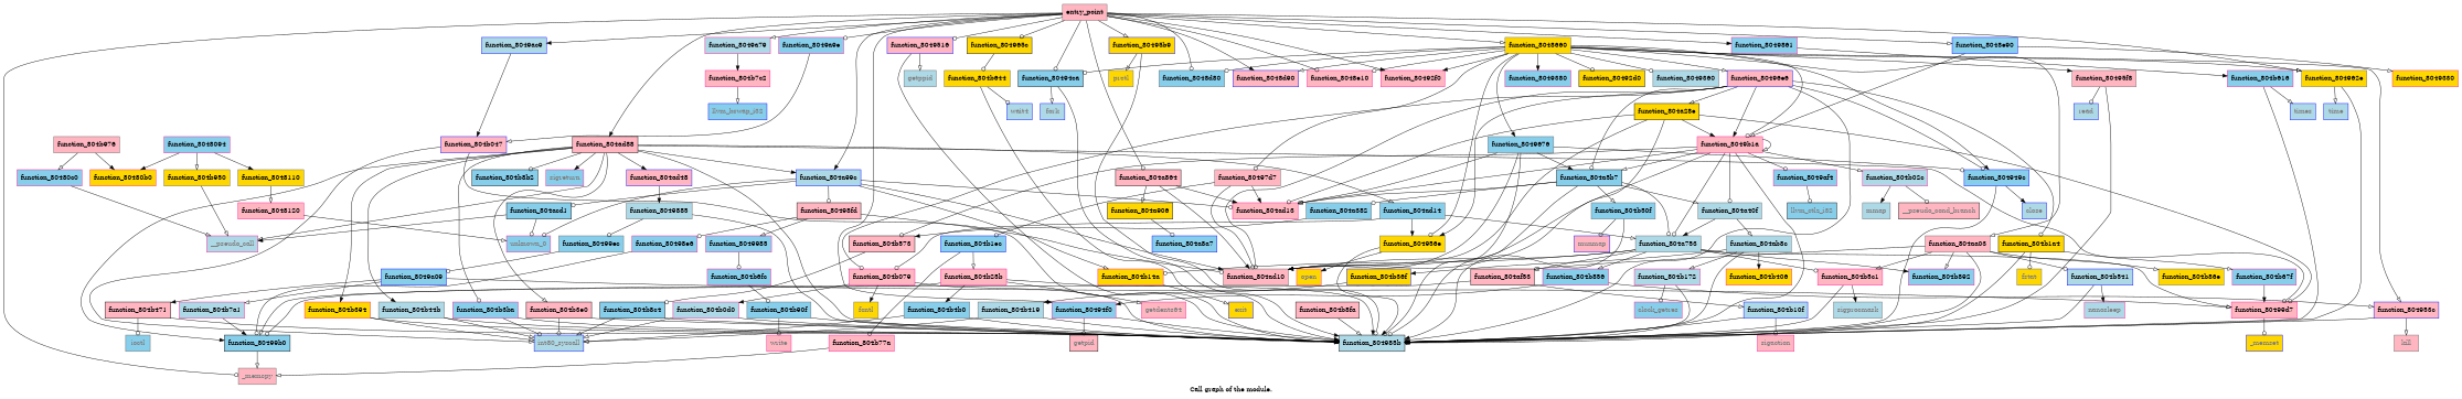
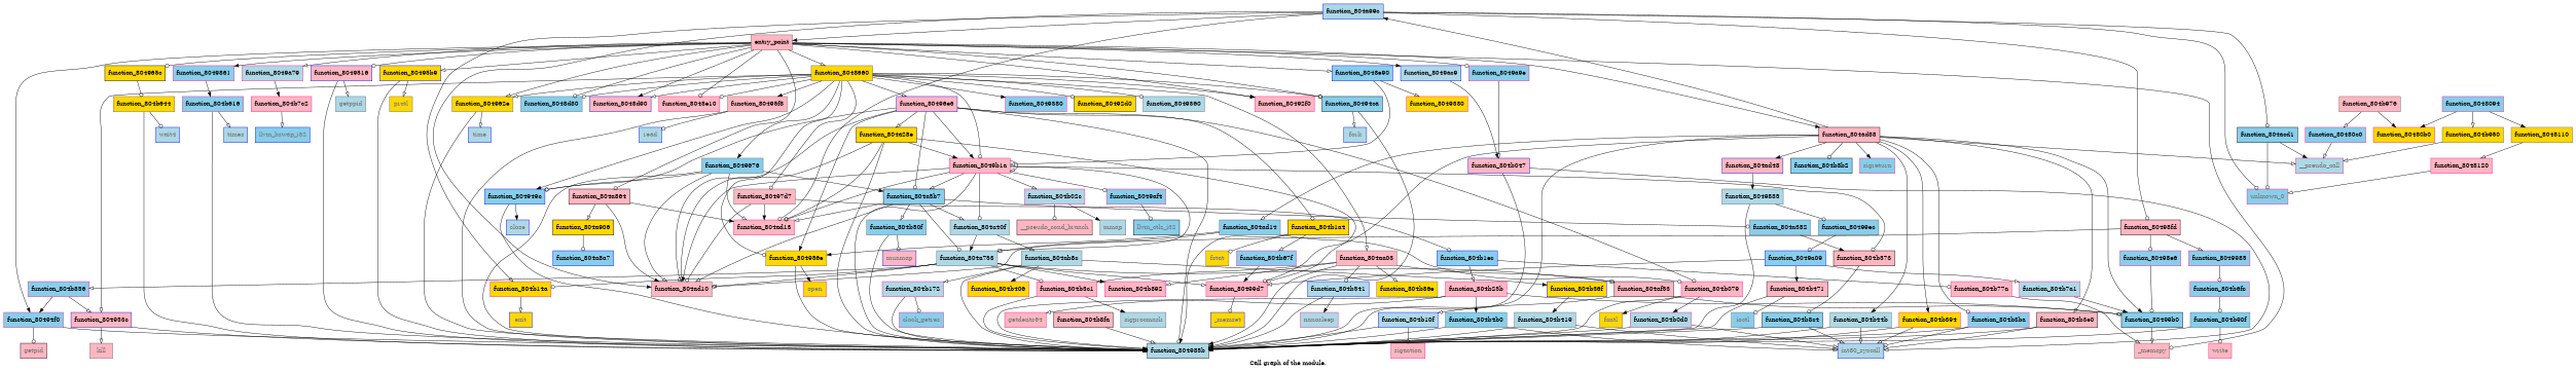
  digraph {
    label="Call graph of the module."
    node [color=deeppink fillcolor=skyblue shape=record style=filled]
    edge [arrowhead=odot]
    n1 [color=gray40 fillcolor=lightblue label="{function_8049885}"]
    n2 [color=gray40 label="{function_80499ec}"]
    n3 [color=black fillcolor=lightblue label="{function_804985b}"]
    n4 [color=blue label="{function_8049a09}"]
    n5 [label="{function_80498e6}"]
    n6 [color=black label="{function_80499b0}"]
    n7 [color=gray40 fillcolor=lightpink fontcolor=gray50 label="{_memcpy}"]
    n8 [color=gray40 fillcolor=lightblue label="{function_804a753}"]
    n9 [color=gray40 fillcolor=lightpink label="{function_804ad10}"]
    n10 [fillcolor=gold label="{function_804b14a}"]
    n11 [fillcolor=lightpink label="{function_80499d7}"]
    n12 [color=black fillcolor=lightpink label="{function_804af53}"]
    n13 [fillcolor=lightpink label="{function_804b5c1}"]
    n14 [label="{function_804b856}"]
-   n15 [label="{function_804b892}"]
+   n15 [fillcolor=lightpink label="{function_804b892}"]
    n16 [color=blue fillcolor=gold fontcolor=gray50 label="{exit}"]
    n17 [color=blue fillcolor=gold fontcolor=gray50 label="{_memset}"]
    n18 [color=blue fillcolor=lightblue label="{function_804b10f}"]
    n19 [color=gray40 fillcolor=lightblue fontcolor=gray50 label="{sigprocmask}"]
    n20 [label="{function_80494f0}"]
    n21 [color=blue fillcolor=lightpink label="{function_804953c}"]
    n22 [fillcolor=lightblue label="{function_804b02c}"]
    n23 [color=gray40 fillcolor=lightblue fontcolor=gray50 label="{mmap}"]
    n24 [color=black fillcolor=lightpink fontcolor=gray50 label="{__pseudo_cond_branch}"]
    n25 [color=black fillcolor=lightpink label="{function_804a864}"]
    n26 [color=black fillcolor=gold label="{function_804a906}"]
    n27 [fillcolor=lightpink label="{function_804ad13}"]
    n28 [color=blue label="{function_804a8a7}"]
    n29 [fillcolor=gold label="{function_804b394}"]
    n30 [color=blue fillcolor=lightblue fontcolor=gray50 label="{int80_syscall}"]
    n31 [color=blue fillcolor=gold label="{function_804b36f}"]
    n32 [color=gray40 fillcolor=lightblue label="{function_804b419}"]
    n33 [color=blue fillcolor=lightpink label="{function_804b047}"]
    n34 [fillcolor=lightpink label="{function_804b079}"]
    n35 [fillcolor=lightblue label="{function_804b0d0}"]
    n36 [color=gray40 fillcolor=gold fontcolor=gray50 label="{fcntl}"]
    n37 [color=blue fillcolor=lightblue label="{function_804a99c}"]
    n38 [color=black label="{function_804acd1}"]
    n39 [color=black fillcolor=lightpink label="{function_80498fd}"]
    n40 [fontcolor=gray50 label="{unknown_0}"]
    n41 [fillcolor=lightblue fontcolor=gray50 label="{__pseudo_call}"]
    n42 [label="{function_8049985}"]
    n43 [color=gray40 fillcolor=lightpink label="{function_804aa03}"]
    n44 [color=blue fillcolor=lightblue label="{function_804b541}"]
    n45 [color=gray40 fillcolor=gold label="{function_804b86e}"]
    n46 [fillcolor=lightblue fontcolor=gray50 label="{nanosleep}"]
    n47 [color=gray40 fillcolor=lightblue label="{function_804ab8c}"]
    n48 [fillcolor=lightblue label="{function_804b172}"]
    n49 [fillcolor=gold label="{function_804b406}"]
    n50 [fontcolor=gray50 label="{clock_getres}"]
    n51 [fillcolor=lightpink fontcolor=gray50 label="{sigaction}"]
    n52 [label="{function_804b6fc}"]
    n53 [color=gray40 label="{function_804b90f}"]
    n54 [color=blue label="{function_804b1ec}"]
    n55 [fillcolor=lightpink label="{function_804b25b}"]
    n56 [fillcolor=lightpink label="{function_804b77a}"]
    n57 [color=gray40 label="{function_804b4b0}"]
    n58 [fillcolor=lightpink fontcolor=gray50 label="{getdents64}"]
    n59 [color=black fillcolor=lightpink label="{function_804b471}"]
    n60 [fillcolor=lightblue label="{function_804b7a1}"]
    n61 [color=gray40 fontcolor=gray50 label="{ioctl}"]
    n62 [fillcolor=lightblue label="{function_8049a79}"]
    n63 [fillcolor=lightpink label="{function_804b7c2}"]
    n64 [color=blue fontcolor=gray50 label="{llvm_bswap_i32}"]
    n65 [color=black fillcolor=lightpink label="{function_804ad88}"]
    n66 [color=gray40 label="{function_804ad14}"]
    n67 [color=blue fillcolor=lightpink label="{function_804ad48}"]
    n68 [label="{function_804b3ba}"]
    n69 [color=black fillcolor=lightpink label="{function_804b3e0}"]
    n70 [color=gray40 fillcolor=lightblue label="{function_804b44b}"]
    n71 [color=black label="{function_804b8b2}"]
    n72 [fontcolor=gray50 label="{sigreturn}"]
    n73 [color=gray40 fillcolor=gold label="{function_804956e}"]
    n74 [label="{function_8049a9e}"]
    n75 [color=blue fillcolor=lightblue label="{function_8049ac9}"]
    n76 [fillcolor=gold fontcolor=gray50 label="{open}"]
    n77 [label="{function_8049af4}"]
    n78 [color=black fontcolor=gray50 label="{llvm_ctlz_i32}"]
    n79 [fillcolor=lightpink label="{function_8049b1a}"]
    n80 [color=gray40 fillcolor=lightblue label="{function_804a40f}"]
    n81 [color=black fillcolor=lightpink label="{function_804b573}"]
    n82 [color=black label="{function_804a5b7}"]
    n83 [color=black label="{function_804b8c4}"]
    n84 [color=gray40 label="{function_804a382}"]
    n85 [color=gray40 label="{function_804b50f}"]
    n86 [color=black fillcolor=gold label="{function_804b1a4}"]
    n87 [label="{function_804b67f}"]
    n88 [color=gray40 fillcolor=gold fontcolor=gray50 label="{fstat}"]
    n89 [color=black fillcolor=gold label="{function_804a28e}"]
    n90 [color=blue fillcolor=lightpink fontcolor=gray50 label="{munmap}"]
    n91 [label="{function_804b616}"]
    n92 [color=blue fillcolor=lightblue fontcolor=gray50 label="{times}"]
    n93 [color=gray40 fillcolor=gold label="{function_804b644}"]
    n94 [color=blue fillcolor=lightblue fontcolor=gray50 label="{wait4}"]
    n95 [fillcolor=lightpink fontcolor=gray50 label="{write}"]
    n96 [color=black fillcolor=lightpink fontcolor=gray50 label="{getpid}"]
    n97 [color=gray40 fillcolor=lightpink fontcolor=gray50 label="{kill}"]
    n98 [color=black fillcolor=lightpink label="{function_804b8fa}"]
    n99 [color=gray40 fillcolor=gold label="{function_804b950}"]
    n100 [color=gray40 fillcolor=lightpink label="{function_804b976}"]
    n101 [fillcolor=gold label="{function_80480b0}"]
    n102 [label="{function_80480c0}"]
    n103 [color=blue fillcolor=lightblue fontcolor=gray50 label="{close}"]
    n104 [color=blue fillcolor=lightblue fontcolor=gray50 label="{fork}"]
    n105 [color=gray40 fillcolor=lightblue fontcolor=gray50 label="{getppid}"]
    n106 [color=gray40 fillcolor=gold fontcolor=gray50 label="{prctl}"]
    n107 [color=blue fillcolor=lightblue fontcolor=gray50 label="{read}"]
    n108 [color=blue fillcolor=lightblue fontcolor=gray50 label="{time}"]
    n109 [label="{function_8048094}"]
    n110 [color=gray40 fillcolor=gold label="{function_8048110}"]
    n111 [fillcolor=lightpink label="{function_8048120}"]
    n112 [color=gray40 fillcolor=lightpink label="{entry_point}"]
    n113 [color=gray40 fillcolor=gold label="{function_8048660}"]
    n114 [color=gray40 label="{function_8048d80}"]
    n115 [color=blue fillcolor=lightpink label="{function_8048d90}"]
    n116 [fillcolor=lightpink label="{function_8048e10}"]
    n117 [color=blue label="{function_8048e90}"]
    n118 [fillcolor=lightpink label="{function_80492f0}"]
    n119 [color=black label="{function_80494ca}"]
    n120 [color=blue fillcolor=lightpink label="{function_8049516}"]
    n121 [color=blue fillcolor=gold label="{function_80495b9}"]
    n122 [color=gray40 fillcolor=gold label="{function_804962e}"]
    n123 [color=black fillcolor=gold label="{function_804965c}"]
    n124 [label="{function_8049861}"]
    n125 [label="{function_8049380}"]
    n126 [color=black fillcolor=gold label="{function_80492d0}"]
    n127 [color=gray40 fillcolor=lightblue label="{function_8049360}"]
    n128 [color=blue label="{function_804949c}"]
    n129 [color=gray40 fillcolor=lightpink label="{function_80495f8}"]
    n130 [color=gray40 label="{function_8049676}"]
    n131 [color=blue fillcolor=lightpink label="{function_80496e6}"]
    n132 [color=gray40 fillcolor=lightpink label="{function_80497d7}"]
    n133 [fillcolor=gold label="{function_8049330}"]
    n1 -> n2
    n1 -> n3 [arrowhead=onormal]
    n2 -> n4
    n4 -> n11 [arrowhead=onormal]
    n4 -> n59 [arrowhead=normal]
    n4 -> n60 [arrowhead=onormal]
    n5 -> n6
    n6 -> n7 [arrowhead=onormal]
    n8 -> n9 [arrowhead=onormal]
    n8 -> n10
    n8 -> n11 [arrowhead=onormal]
    n8 -> n12 [arrowhead=onormal]
    n8 -> n13
    n8 -> n14 [arrowhead=onormal]
    n8 -> n15 [arrowhead=normal]
    n10 -> n16 [arrowhead=onormal]
    n11 -> n17
    n12 -> n6
    n12 -> n18 [arrowhead=onormal]
    n13 -> n3
    n13 -> n19 [arrowhead=normal]
    n14 -> n20 [arrowhead=normal]
    n14 -> n21 [arrowhead=onormal]
    n18 -> n3 [arrowhead=onormal]
    n18 -> n51
    n20 -> n3 [arrowhead=onormal]
    n20 -> n96
    n21 -> n3 [arrowhead=onormal]
    n21 -> n97 [arrowhead=onormal]
    n22 -> n23 [arrowhead=normal]
    n22 -> n24
    n25 -> n9 [arrowhead=normal]
    n25 -> n26 [arrowhead=onormal]
    n25 -> n27 [arrowhead=normal]
    n26 -> n28
    n29 -> n3 [arrowhead=normal]
    n29 -> n30 [arrowhead=onormal]
    n31 -> n32 [arrowhead=normal]
    n32 -> n3 [arrowhead=onormal]
    n32 -> n30 [arrowhead=onormal]
    n33 -> n3 [arrowhead=onormal]
    n33 -> n30 [arrowhead=onormal]
    n34 -> n3
    n34 -> n35 [arrowhead=normal]
    n34 -> n36 [arrowhead=normal]
    n35 -> n3
    n35 -> n30 [arrowhead=onormal]
    n37 -> n9 [arrowhead=normal]
    n37 -> n10 [arrowhead=onormal]
    n37 -> n27
    n37 -> n38
    n37 -> n39
    n37 -> n40
    n38 -> n40
    n38 -> n41 [arrowhead=normal]
    n39 -> n5
    n39 -> n9
    n39 -> n42 [arrowhead=onormal]
    n42 -> n52
    n43 -> n3 [arrowhead=normal]
    n43 -> n12
    n43 -> n13 [arrowhead=onormal]
    n43 -> n15 [arrowhead=onormal]
    n43 -> n44
    n43 -> n45 [arrowhead=onormal]
    n44 -> n3
    n44 -> n46 [arrowhead=normal]
    n47 -> n3
    n47 -> n31 [arrowhead=normal]
    n47 -> n48 [arrowhead=onormal]
    n47 -> n49 [arrowhead=normal]
    n48 -> n3
    n48 -> n50
    n52 -> n53
    n53 -> n3
    n53 -> n95
    n54 -> n55 [arrowhead=onormal]
    n54 -> n56
    n55 -> n3 [arrowhead=normal]
    n55 -> n6 [arrowhead=onormal]
    n55 -> n57 [arrowhead=normal]
    n55 -> n58 [arrowhead=onormal]
    n56 -> n7 [arrowhead=onormal]
    n57 -> n3 [arrowhead=onormal]
    n57 -> n30 [arrowhead=onormal]
    n59 -> n3
    n59 -> n61
    n60 -> n6 [arrowhead=normal]
    n62 -> n63 [arrowhead=normal]
    n63 -> n64 [arrowhead=onormal]
    n65 -> n3 [arrowhead=onormal]
    n65 -> n6 [arrowhead=normal]
    n65 -> n11
    n65 -> n29 [arrowhead=normal]
    n65 -> n37 [arrowhead=normal]
    n65 -> n41 [arrowhead=onormal]
    n65 -> n66 [arrowhead=onormal]
    n65 -> n67 [arrowhead=normal]
    n65 -> n68
    n65 -> n69 [arrowhead=onormal]
    n65 -> n70 [arrowhead=normal]
    n65 -> n71
    n65 -> n72 [arrowhead=normal]
    n66 -> n8 [arrowhead=onormal]
    n66 -> n34
    n66 -> n73 [arrowhead=normal]
    n67 -> n1 [arrowhead=normal]
    n68 -> n3 [arrowhead=onormal]
    n68 -> n30
    n69 -> n3 [arrowhead=normal]
    n69 -> n30
    n70 -> n3 [arrowhead=onormal]
    n70 -> n30 [arrowhead=onormal]
    n73 -> n3 [arrowhead=normal]
    n73 -> n76 [arrowhead=normal]
    n74 -> n33 [arrowhead=onormal]
    n75 -> n33 [arrowhead=normal]
    n77 -> n78
    n79 -> n3
    n79 -> n8
    n79 -> n9 [arrowhead=normal]
    n79 -> n22 [arrowhead=onormal]
    n79 -> n27
    n79 -> n77
    n79 -> n79 [arrowhead=onormal]
    n79 -> n80
    n79 -> n81
    n79 -> n82 [arrowhead=onormal]
    n80 -> n8 [arrowhead=normal]
    n80 -> n47 [arrowhead=onormal]
    n81 -> n83
    n82 -> n8
    n82 -> n9 [arrowhead=onormal]
    n82 -> n27 [arrowhead=onormal]
    n82 -> n80 [arrowhead=onormal]
    n82 -> n84
    n82 -> n85 [arrowhead=onormal]
    n83 -> n3
    n83 -> n30 [arrowhead=onormal]
    n84 -> n81 [arrowhead=normal]
    n85 -> n3 [arrowhead=normal]
    n85 -> n90
    n86 -> n3 [arrowhead=normal]
    n86 -> n87 [arrowhead=onormal]
    n86 -> n88
    n87 -> n11 [arrowhead=normal]
    n89 -> n3
    n89 -> n9 [arrowhead=onormal]
    n89 -> n11
    n89 -> n27
    n89 -> n79 [arrowhead=normal]
    n91 -> n3 [arrowhead=normal]
    n91 -> n92 [arrowhead=onormal]
    n93 -> n3 [arrowhead=normal]
    n93 -> n94
    n98 -> n3 [arrowhead=onormal]
    n99 -> n41 [arrowhead=onormal]
    n100 -> n101 [arrowhead=normal]
    n100 -> n102 [arrowhead=onormal]
    n102 -> n41 [arrowhead=onormal]
    n109 -> n99 [arrowhead=onormal]
    n109 -> n101 [arrowhead=normal]
    n109 -> n110 [arrowhead=normal]
    n110 -> n111 [arrowhead=onormal]
    n111 -> n40 [arrowhead=onormal]
    n112 -> n7
    n112 -> n20 [arrowhead=normal]
    n112 -> n25
-   n112 -> n37 [arrowhead=normal]
+   n37 -> n112 [arrowhead=normal]
    n112 -> n62 [arrowhead=onormal]
    n112 -> n65 [arrowhead=normal]
    n112 -> n74
    n112 -> n75 [arrowhead=normal]
    n112 -> n113 [arrowhead=onormal]
    n112 -> n114
    n112 -> n115 [arrowhead=normal]
    n112 -> n116
    n112 -> n117 [arrowhead=onormal]
    n112 -> n118 [arrowhead=normal]
    n112 -> n119
    n112 -> n120
    n112 -> n121 [arrowhead=onormal]
    n112 -> n122 [arrowhead=onormal]
    n112 -> n123
    n112 -> n124 [arrowhead=normal]
    n113 -> n21 [arrowhead=onormal]
    n113 -> n43 [arrowhead=onormal]
    n113 -> n73
    n113 -> n79
    n113 -> n114
    n113 -> n115 [arrowhead=onormal]
    n113 -> n116
    n113 -> n118 [arrowhead=normal]
    n113 -> n119
    n113 -> n122 [arrowhead=onormal]
    n113 -> n125 [arrowhead=normal]
    n113 -> n126
    n113 -> n127
    n113 -> n128 [arrowhead=normal]
    n113 -> n129 [arrowhead=normal]
    n113 -> n130 [arrowhead=normal]
    n113 -> n131 [arrowhead=onormal]
    n113 -> n132
    n117 -> n79 [arrowhead=onormal]
    n117 -> n133 [arrowhead=onormal]
    n119 -> n3 [arrowhead=normal]
    n119 -> n104 [arrowhead=onormal]
    n120 -> n3 [arrowhead=onormal]
    n120 -> n105 [arrowhead=onormal]
    n121 -> n3
    n121 -> n106 [arrowhead=onormal]
    n122 -> n3
    n122 -> n108 [arrowhead=onormal]
    n123 -> n93
    n124 -> n91 [arrowhead=normal]
    n128 -> n3 [arrowhead=onormal]
    n128 -> n103 [arrowhead=normal]
    n129 -> n3 [arrowhead=onormal]
    n129 -> n107
    n130 -> n3
    n130 -> n9 [arrowhead=onormal]
    n130 -> n27 [arrowhead=onormal]
    n130 -> n82 [arrowhead=normal]
    n130 -> n128
    n131 -> n3
    n131 -> n9
    n131 -> n34
    n131 -> n73 [arrowhead=normal]
    n131 -> n79 [arrowhead=normal]
    n131 -> n82
    n131 -> n86
    n131 -> n89 [arrowhead=onormal]
    n131 -> n128
    n132 -> n9
    n132 -> n27 [arrowhead=normal]
    n132 -> n54
  }
